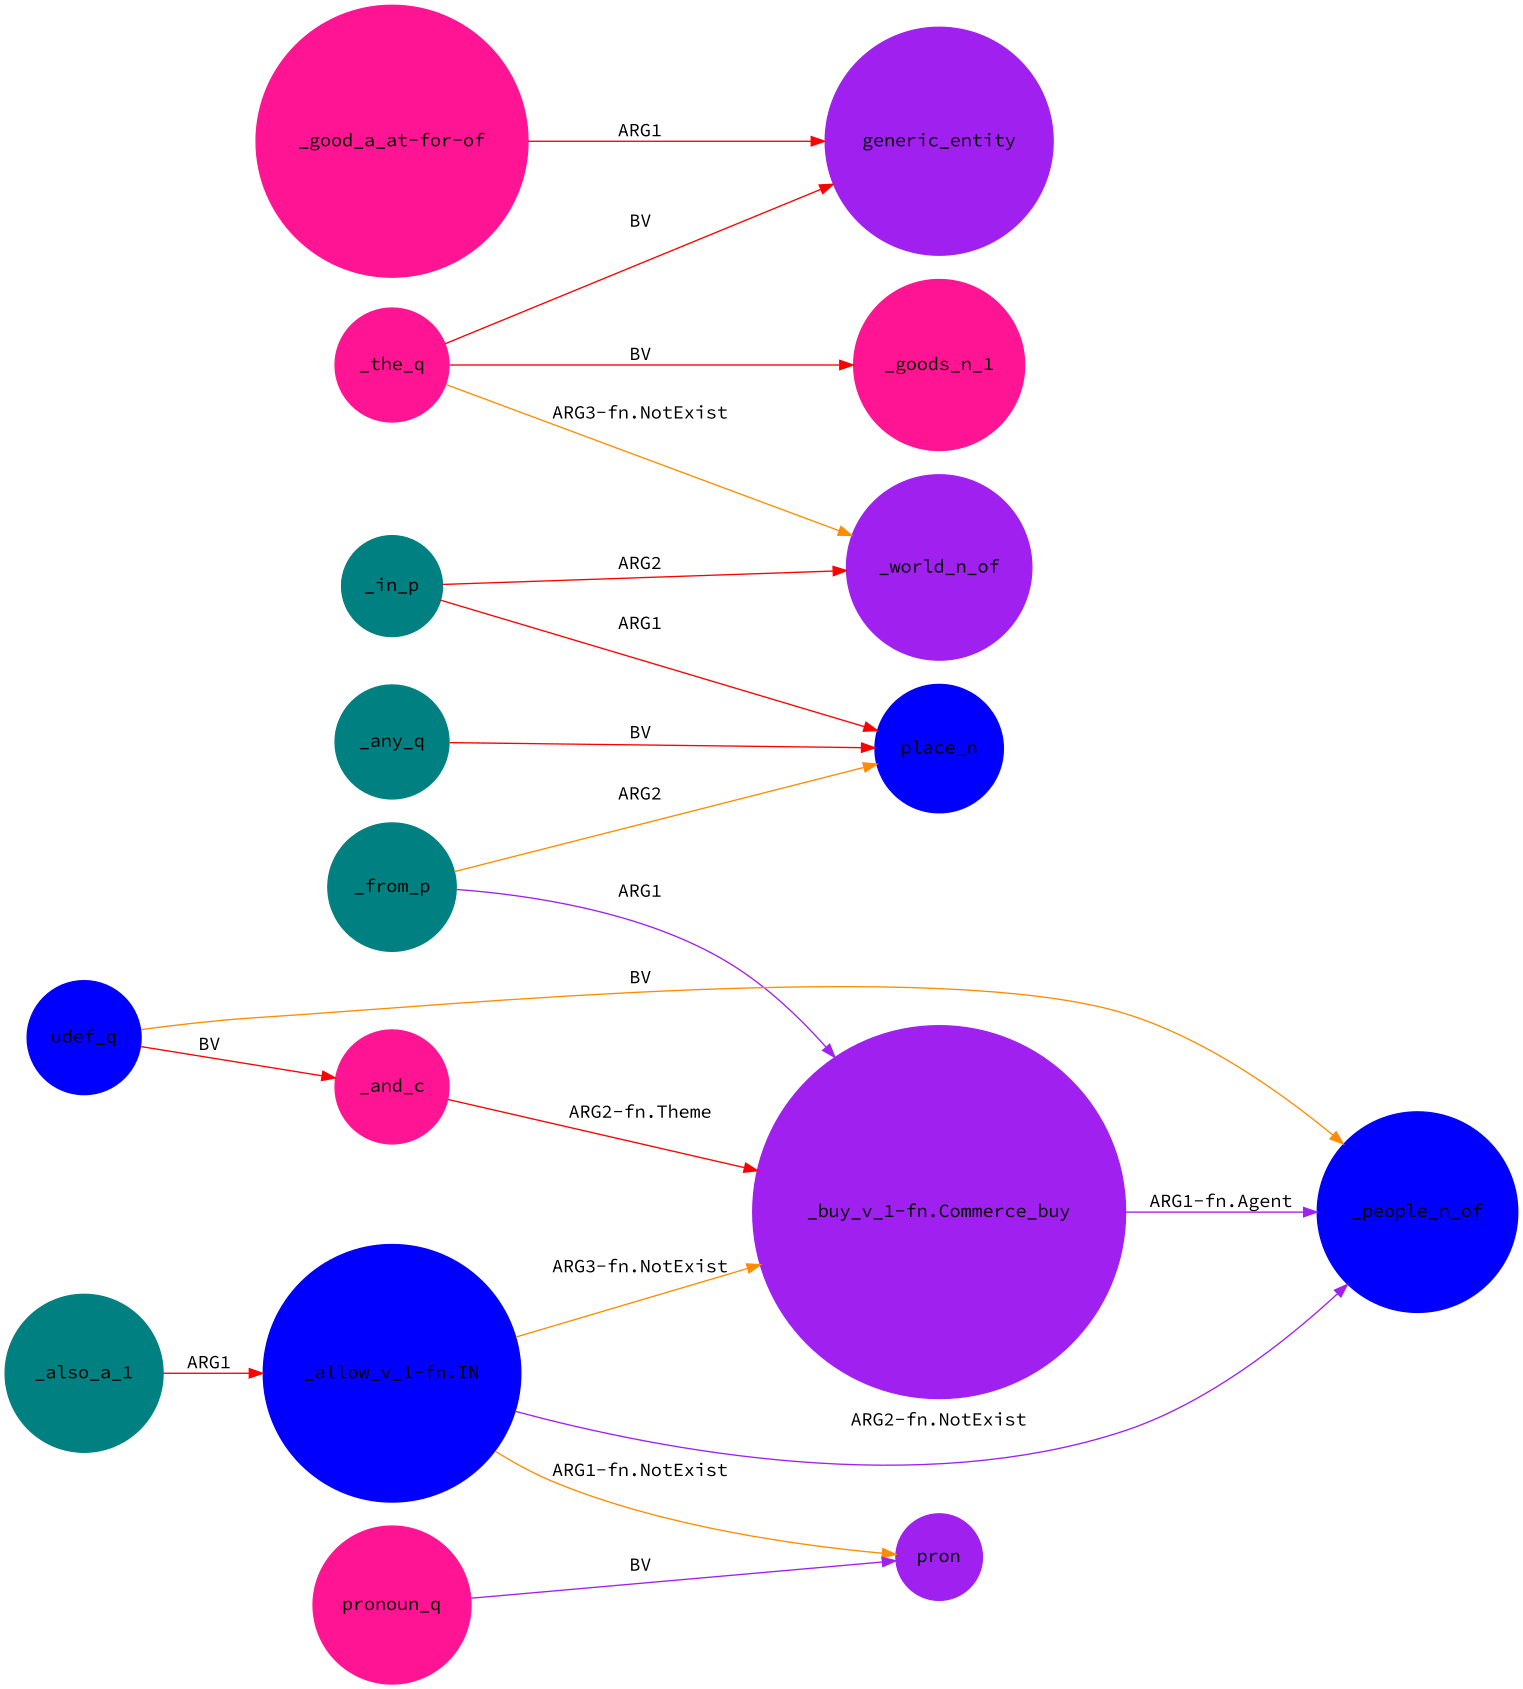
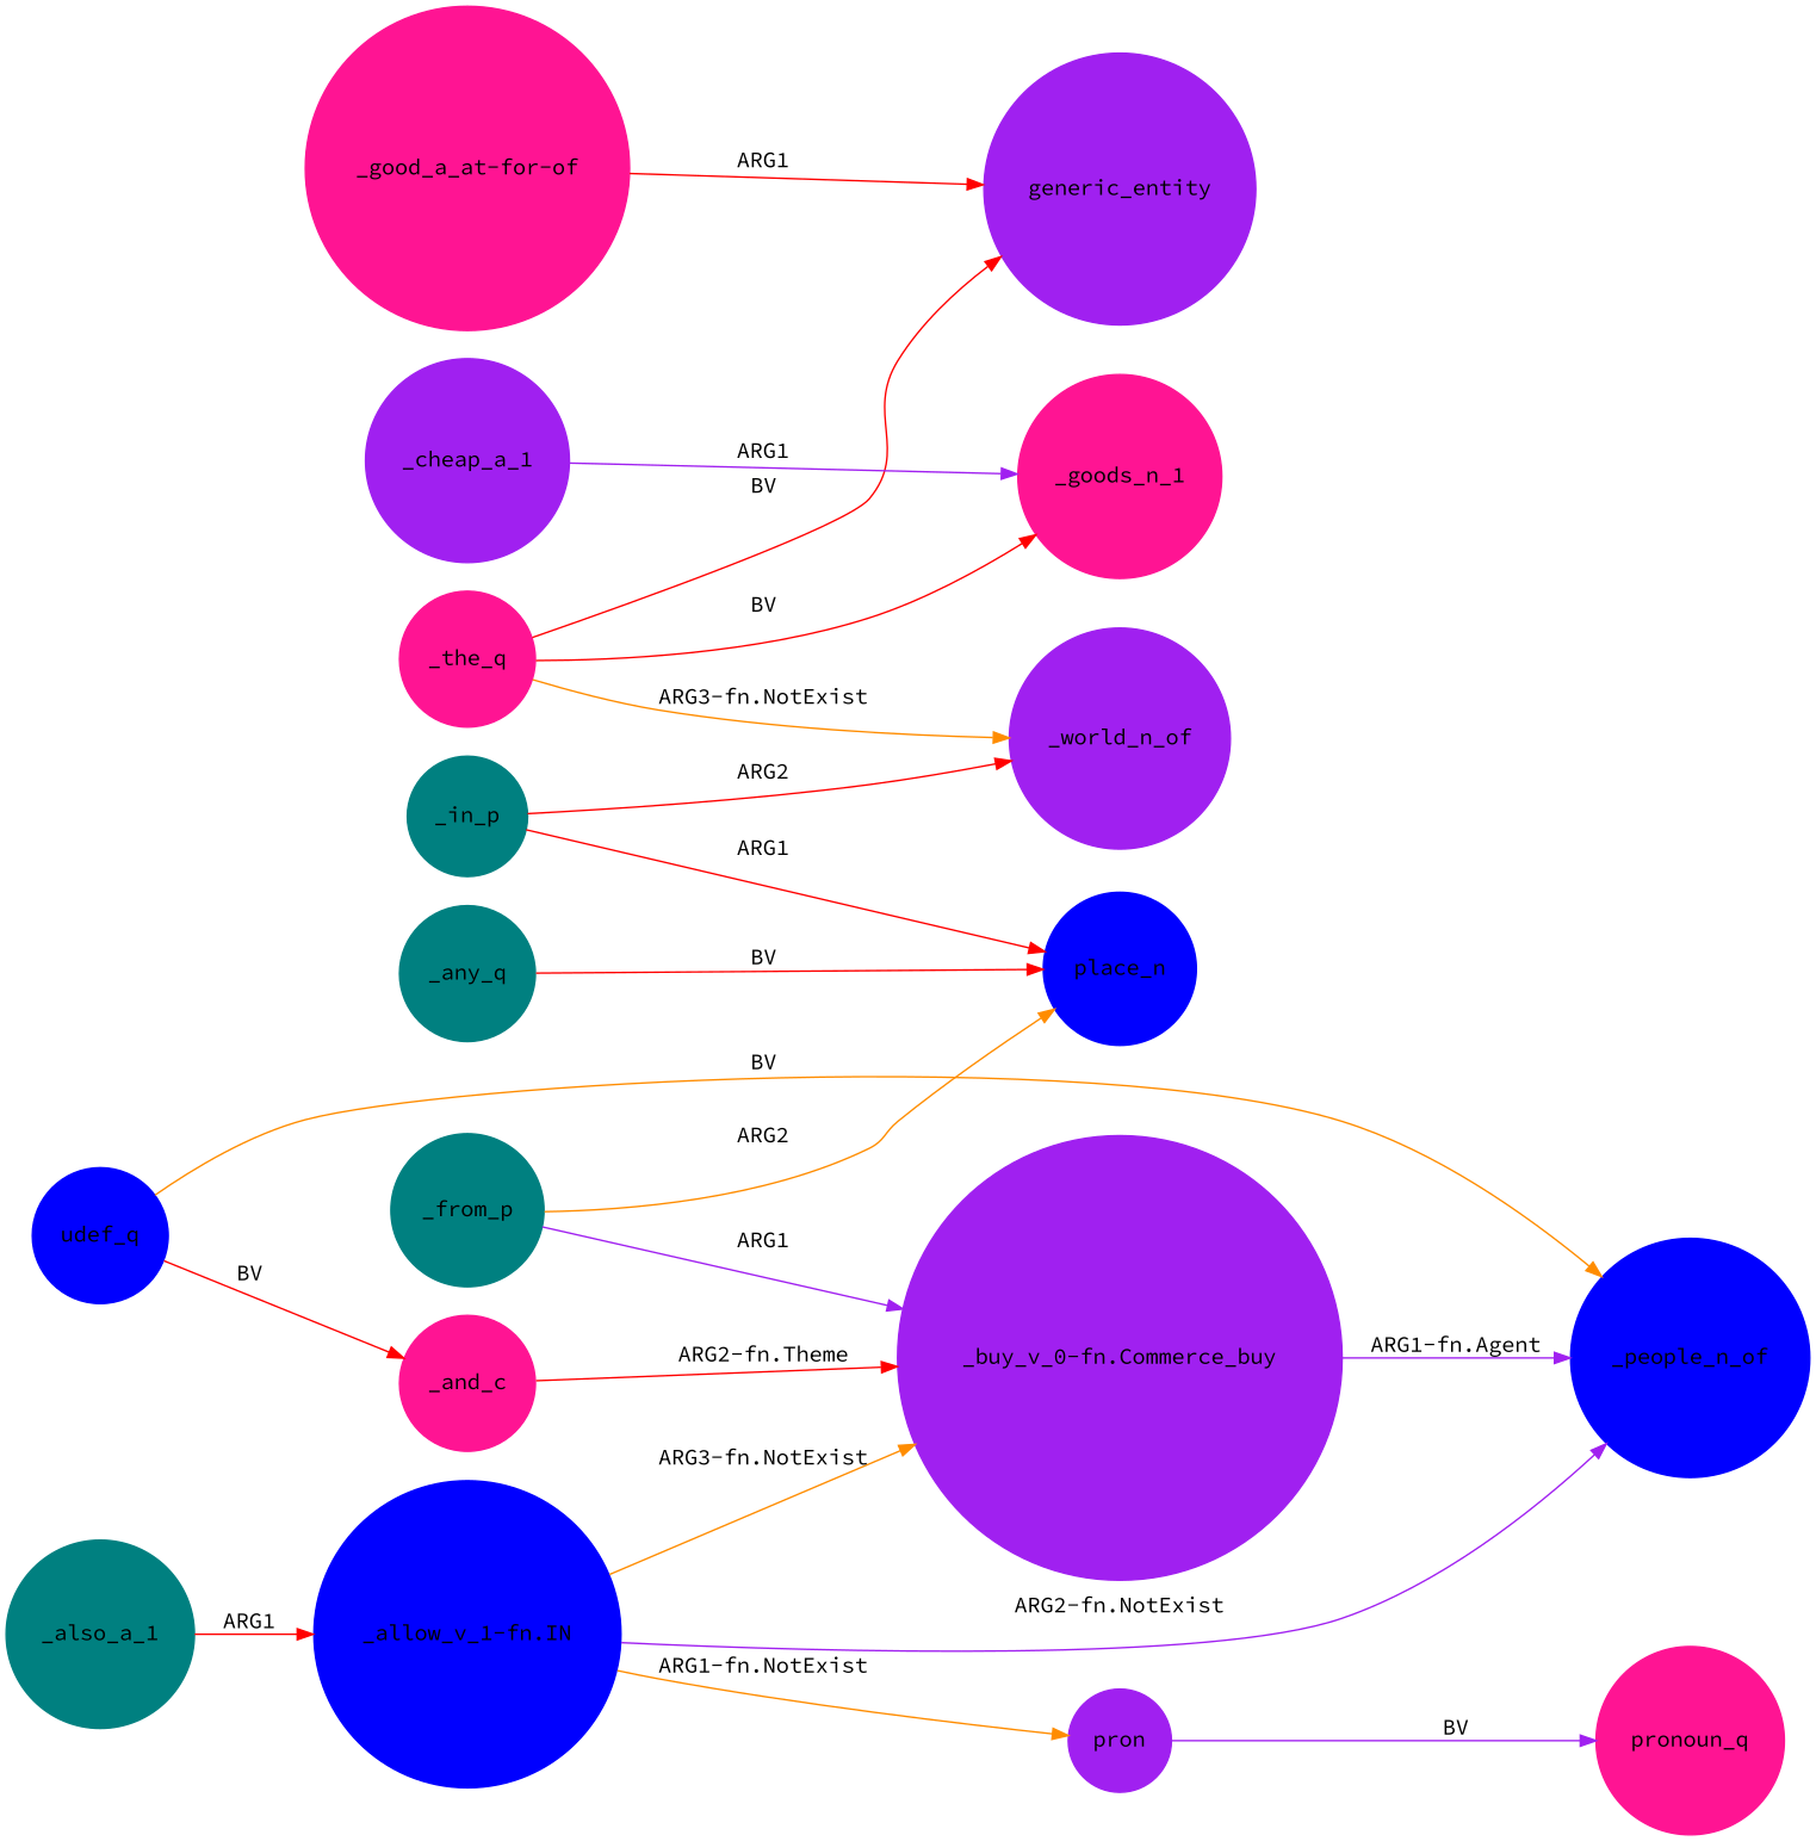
  digraph {
    fontname="Source Code Pro"
    rankdir=LR
    node [color=purple fontname="Source Code Pro" shape=circle style=filled]
    edge [color=red fontname="Source Code Pro"]
    generic_entity
    _the_q [color=deeppink]
    _goods_n_1 [color=deeppink]
    _world_n_of
-   "_buy_v_1-fn.Commerce_buy"
+   "_buy_v_1-fn.Commerce_buy" [label="_buy_v_0-fn.Commerce_buy"]
    _people_n_of [color=blue]
    _and_c [color=deeppink]
    _in_p [color=teal]
    place_n [color=blue]
+   _cheap_a_1
    "_good_a_at-for-of" [color=deeppink]
    _also_a_1 [color=teal]
    "_allow_v_1-fn.IN" [color=blue]
    pron
    _from_p [color=teal]
    udef_q [color=blue]
    pronoun_q [color=deeppink]
    _any_q [color=teal]
    _the_q -> generic_entity [label=BV]
    _the_q -> _goods_n_1 [label=BV]
    _the_q -> _world_n_of [color=darkorange label="ARG3-fn.NotExist"]
    "_buy_v_1-fn.Commerce_buy" -> _people_n_of [color=purple label="ARG1-fn.Agent"]
    _and_c -> "_buy_v_1-fn.Commerce_buy" [label="ARG2-fn.Theme"]
    _in_p -> _world_n_of [label=ARG2]
    _in_p -> place_n [label=ARG1]
+   _cheap_a_1 -> _goods_n_1 [color=purple label=ARG1]
    "_good_a_at-for-of" -> generic_entity [label=ARG1]
    _also_a_1 -> "_allow_v_1-fn.IN" [label=ARG1]
    "_allow_v_1-fn.IN" -> "_buy_v_1-fn.Commerce_buy" [color=darkorange label="ARG3-fn.NotExist"]
    "_allow_v_1-fn.IN" -> _people_n_of [color=purple label="ARG2-fn.NotExist"]
    "_allow_v_1-fn.IN" -> pron [color=darkorange label="ARG1-fn.NotExist"]
    _from_p -> "_buy_v_1-fn.Commerce_buy" [color=purple label=ARG1]
    _from_p -> place_n [color=darkorange label=ARG2]
    udef_q -> _people_n_of [color=darkorange label=BV]
    udef_q -> _and_c [label=BV]
-   pronoun_q -> pron [color=purple label=BV]
+   pron -> pronoun_q [color=purple label=BV]
    _any_q -> place_n [label=BV]
  }
